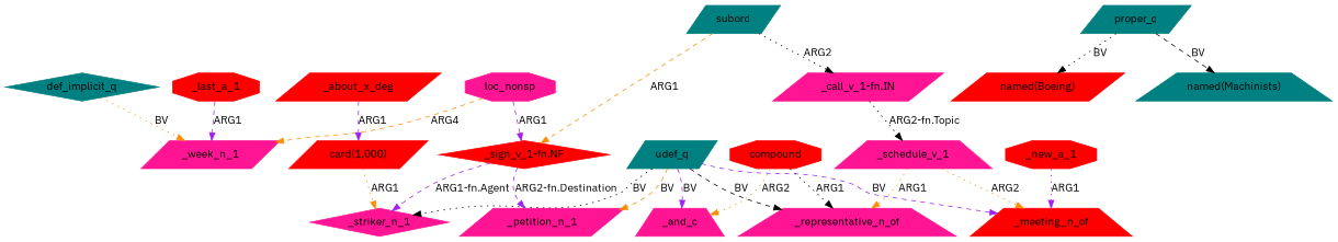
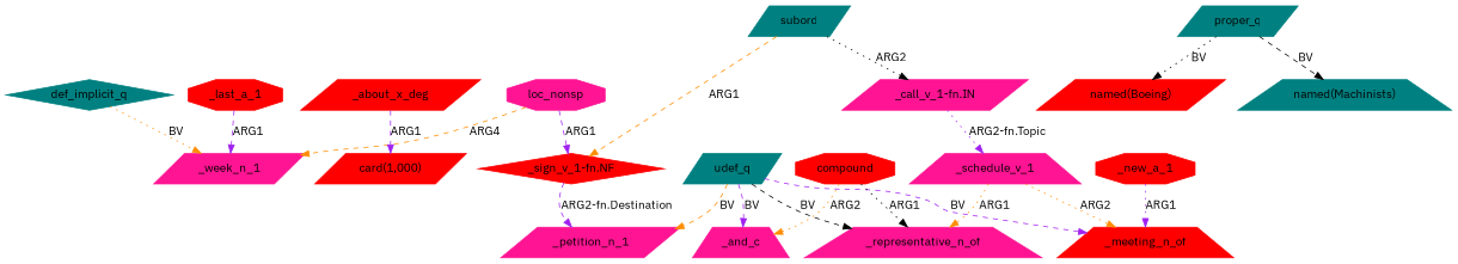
  digraph {
    fontname="IBM Plex Sans"
    node [color=deeppink fontname="IBM Plex Sans" shape=parallelogram style=filled]
    edge [color=darkorange fontname="IBM Plex Sans" style=dashed]
    def_implicit_q [color=teal shape=diamond]
    _week_n_1
    "_sign_v_1-fn.NF" [color=red shape=diamond]
    _petition_n_1
-   _striker_n_1 [shape=diamond]
    _schedule_v_1 [shape=trapezium]
    "_call_v_1-fn.IN"
    _meeting_n_of [color=red shape=trapezium]
    _representative_n_of [shape=trapezium]
    udef_q [color=teal]
    _and_c [shape=trapezium]
    subord [color=teal]
    proper_q [color=teal]
    "named(Boeing)" [color=red]
    "named(Machinists)" [color=teal shape=trapezium]
    compound [color=red shape=octagon]
    "card(1,000)" [color=red]
    loc_nonsp [shape=octagon]
    _last_a_1 [color=red shape=octagon]
    _new_a_1 [color=red shape=octagon]
    _about_x_deg [color=red]
    def_implicit_q -> _week_n_1 [label=BV style=dotted]
    "_sign_v_1-fn.NF" -> _petition_n_1 [color=purple label="ARG2-fn.Destination"]
-   "_sign_v_1-fn.NF" -> _striker_n_1 [color=purple label="ARG1-fn.Agent"]
    _schedule_v_1 -> _meeting_n_of [label=ARG2 style=dotted]
    _schedule_v_1 -> _representative_n_of [label=ARG1 style=dotted]
-   "_call_v_1-fn.IN" -> _schedule_v_1 [color=black label="ARG2-fn.Topic" style=dotted]
+   "_call_v_1-fn.IN" -> _schedule_v_1 [color=purple label="ARG2-fn.Topic" style=dotted]
    udef_q -> _petition_n_1 [label=BV]
-   udef_q -> _striker_n_1 [color=black label=BV style=dotted]
    udef_q -> _meeting_n_of [color=purple label=BV]
    udef_q -> _representative_n_of [color=black label=BV]
    udef_q -> _and_c [color=purple label=BV]
    subord -> "_sign_v_1-fn.NF" [label=ARG1]
    subord -> "_call_v_1-fn.IN" [color=black label=ARG2 style=dotted]
    proper_q -> "named(Boeing)" [color=black label=BV style=dotted]
    proper_q -> "named(Machinists)" [color=black label=BV]
    compound -> _representative_n_of [color=black label=ARG1 style=dotted]
    compound -> _and_c [label=ARG2 style=dotted]
-   "card(1,000)" -> _striker_n_1 [label=ARG1 style=dotted]
    loc_nonsp -> _week_n_1 [label=ARG4]
    loc_nonsp -> "_sign_v_1-fn.NF" [color=purple label=ARG1]
    _last_a_1 -> _week_n_1 [color=purple label=ARG1]
    _new_a_1 -> _meeting_n_of [color=purple label=ARG1 style=dotted]
    _about_x_deg -> "card(1,000)" [color=purple label=ARG1]
  }
